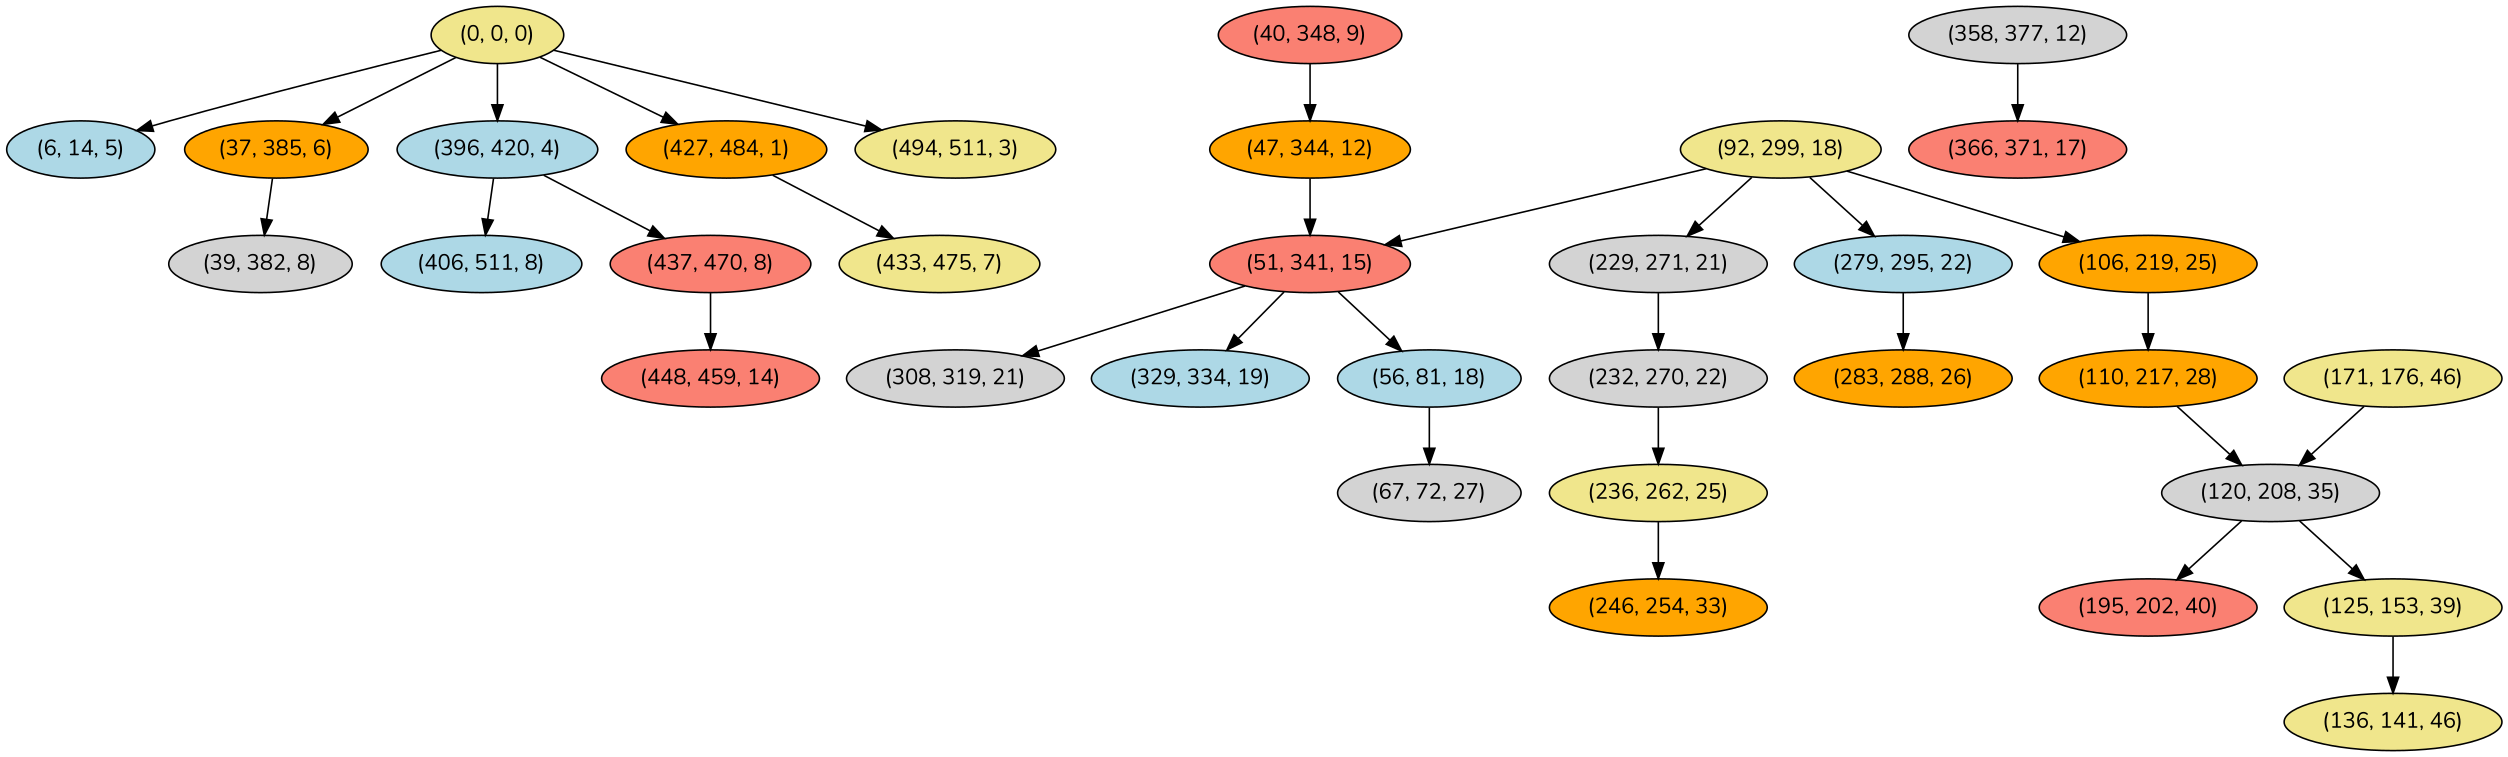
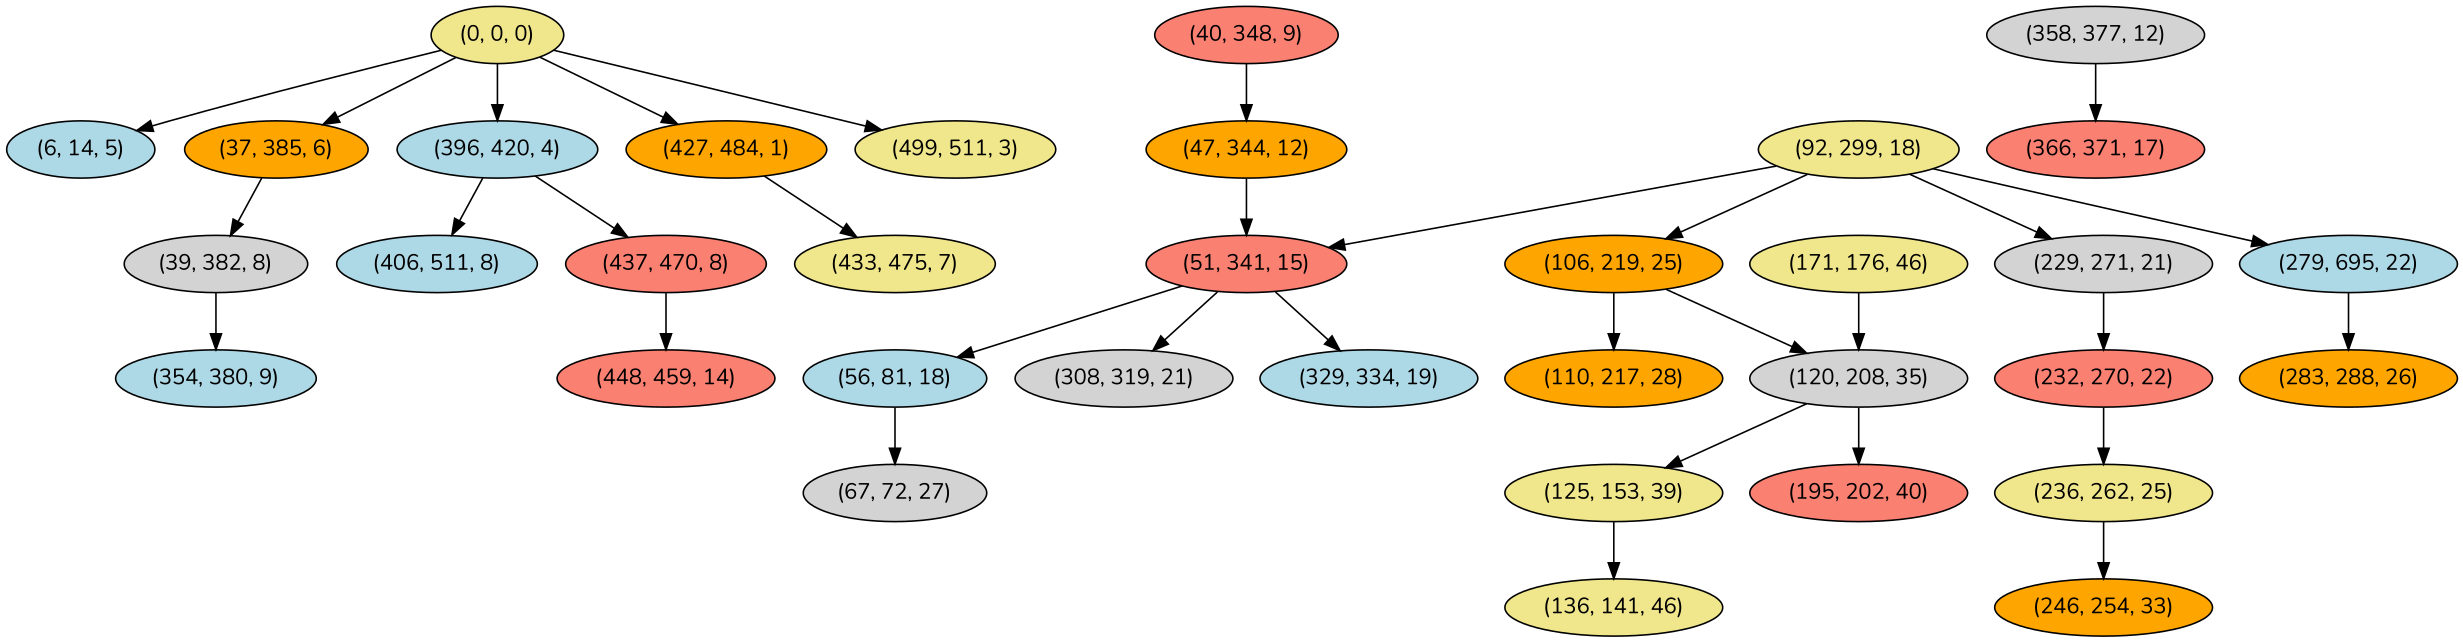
  digraph {
    fontname=Nunito
    node [fillcolor=khaki fontname=Nunito style=filled]
    edge [fontname=Nunito]
    "(0, 0, 0)"
    "(6, 14, 5)" [fillcolor=lightblue]
    "(37, 385, 6)" [fillcolor=orange]
    "(396, 420, 4)" [fillcolor=lightblue]
    "(427, 484, 1)" [fillcolor=orange]
-   "(494, 511, 3)"
+   "(494, 511, 3)" [label="(499, 511, 3)"]
    "(39, 382, 8)" [fillcolor=lightgrey]
    n8 [fillcolor=lightblue label="(406, 511, 8)"]
    "(437, 470, 8)" [fillcolor=salmon]
    "(433, 475, 7)"
+   "(354, 380, 9)" [fillcolor=lightblue]
    "(40, 348, 9)" [fillcolor=salmon]
    "(47, 344, 12)" [fillcolor=orange]
    "(51, 341, 15)" [fillcolor=salmon]
    "(56, 81, 18)" [fillcolor=lightblue]
    "(308, 319, 21)" [fillcolor=lightgrey]
    "(329, 334, 19)" [fillcolor=lightblue]
    "(67, 72, 27)" [fillcolor=lightgrey]
    "(92, 299, 18)"
    n20 [fillcolor=orange label="(106, 219, 25)"]
    "(229, 271, 21)" [fillcolor=lightgrey]
-   "(279, 295, 22)" [fillcolor=lightblue]
+   "(279, 295, 22)" [fillcolor=lightblue label="(279, 695, 22)"]
    "(110, 217, 28)" [fillcolor=orange]
-   "(232, 270, 22)" [fillcolor=lightgrey]
+   "(232, 270, 22)" [fillcolor=salmon]
    "(283, 288, 26)" [fillcolor=orange]
    "(120, 208, 35)" [fillcolor=lightgrey]
    "(125, 153, 39)"
    "(195, 202, 40)" [fillcolor=salmon]
    "(136, 141, 46)"
    "(171, 176, 46)"
    "(236, 262, 25)"
    "(246, 254, 33)" [fillcolor=orange]
    "(358, 377, 12)" [fillcolor=lightgrey]
    "(366, 371, 17)" [fillcolor=salmon]
    "(448, 459, 14)" [fillcolor=salmon]
    "(0, 0, 0)" -> "(6, 14, 5)"
    "(0, 0, 0)" -> "(37, 385, 6)"
    "(0, 0, 0)" -> "(396, 420, 4)"
    "(0, 0, 0)" -> "(427, 484, 1)"
    "(0, 0, 0)" -> "(494, 511, 3)"
    "(37, 385, 6)" -> "(39, 382, 8)"
    "(396, 420, 4)" -> n8
    "(396, 420, 4)" -> "(437, 470, 8)"
    "(427, 484, 1)" -> "(433, 475, 7)"
+   "(39, 382, 8)" -> "(354, 380, 9)"
    "(437, 470, 8)" -> "(448, 459, 14)"
    "(40, 348, 9)" -> "(47, 344, 12)"
    "(47, 344, 12)" -> "(51, 341, 15)"
    "(51, 341, 15)" -> "(56, 81, 18)"
    "(51, 341, 15)" -> "(308, 319, 21)"
    "(51, 341, 15)" -> "(329, 334, 19)"
    "(56, 81, 18)" -> "(67, 72, 27)"
    "(92, 299, 18)" -> "(51, 341, 15)"
    "(92, 299, 18)" -> n20
    "(92, 299, 18)" -> "(229, 271, 21)"
    "(92, 299, 18)" -> "(279, 295, 22)"
    n20 -> "(110, 217, 28)"
    "(229, 271, 21)" -> "(232, 270, 22)"
    "(279, 295, 22)" -> "(283, 288, 26)"
-   "(110, 217, 28)" -> "(120, 208, 35)"
+   n20 -> "(120, 208, 35)"
    "(232, 270, 22)" -> "(236, 262, 25)"
    "(120, 208, 35)" -> "(125, 153, 39)"
    "(120, 208, 35)" -> "(195, 202, 40)"
    "(125, 153, 39)" -> "(136, 141, 46)"
    "(171, 176, 46)" -> "(120, 208, 35)"
    "(236, 262, 25)" -> "(246, 254, 33)"
    "(358, 377, 12)" -> "(366, 371, 17)"
  }
